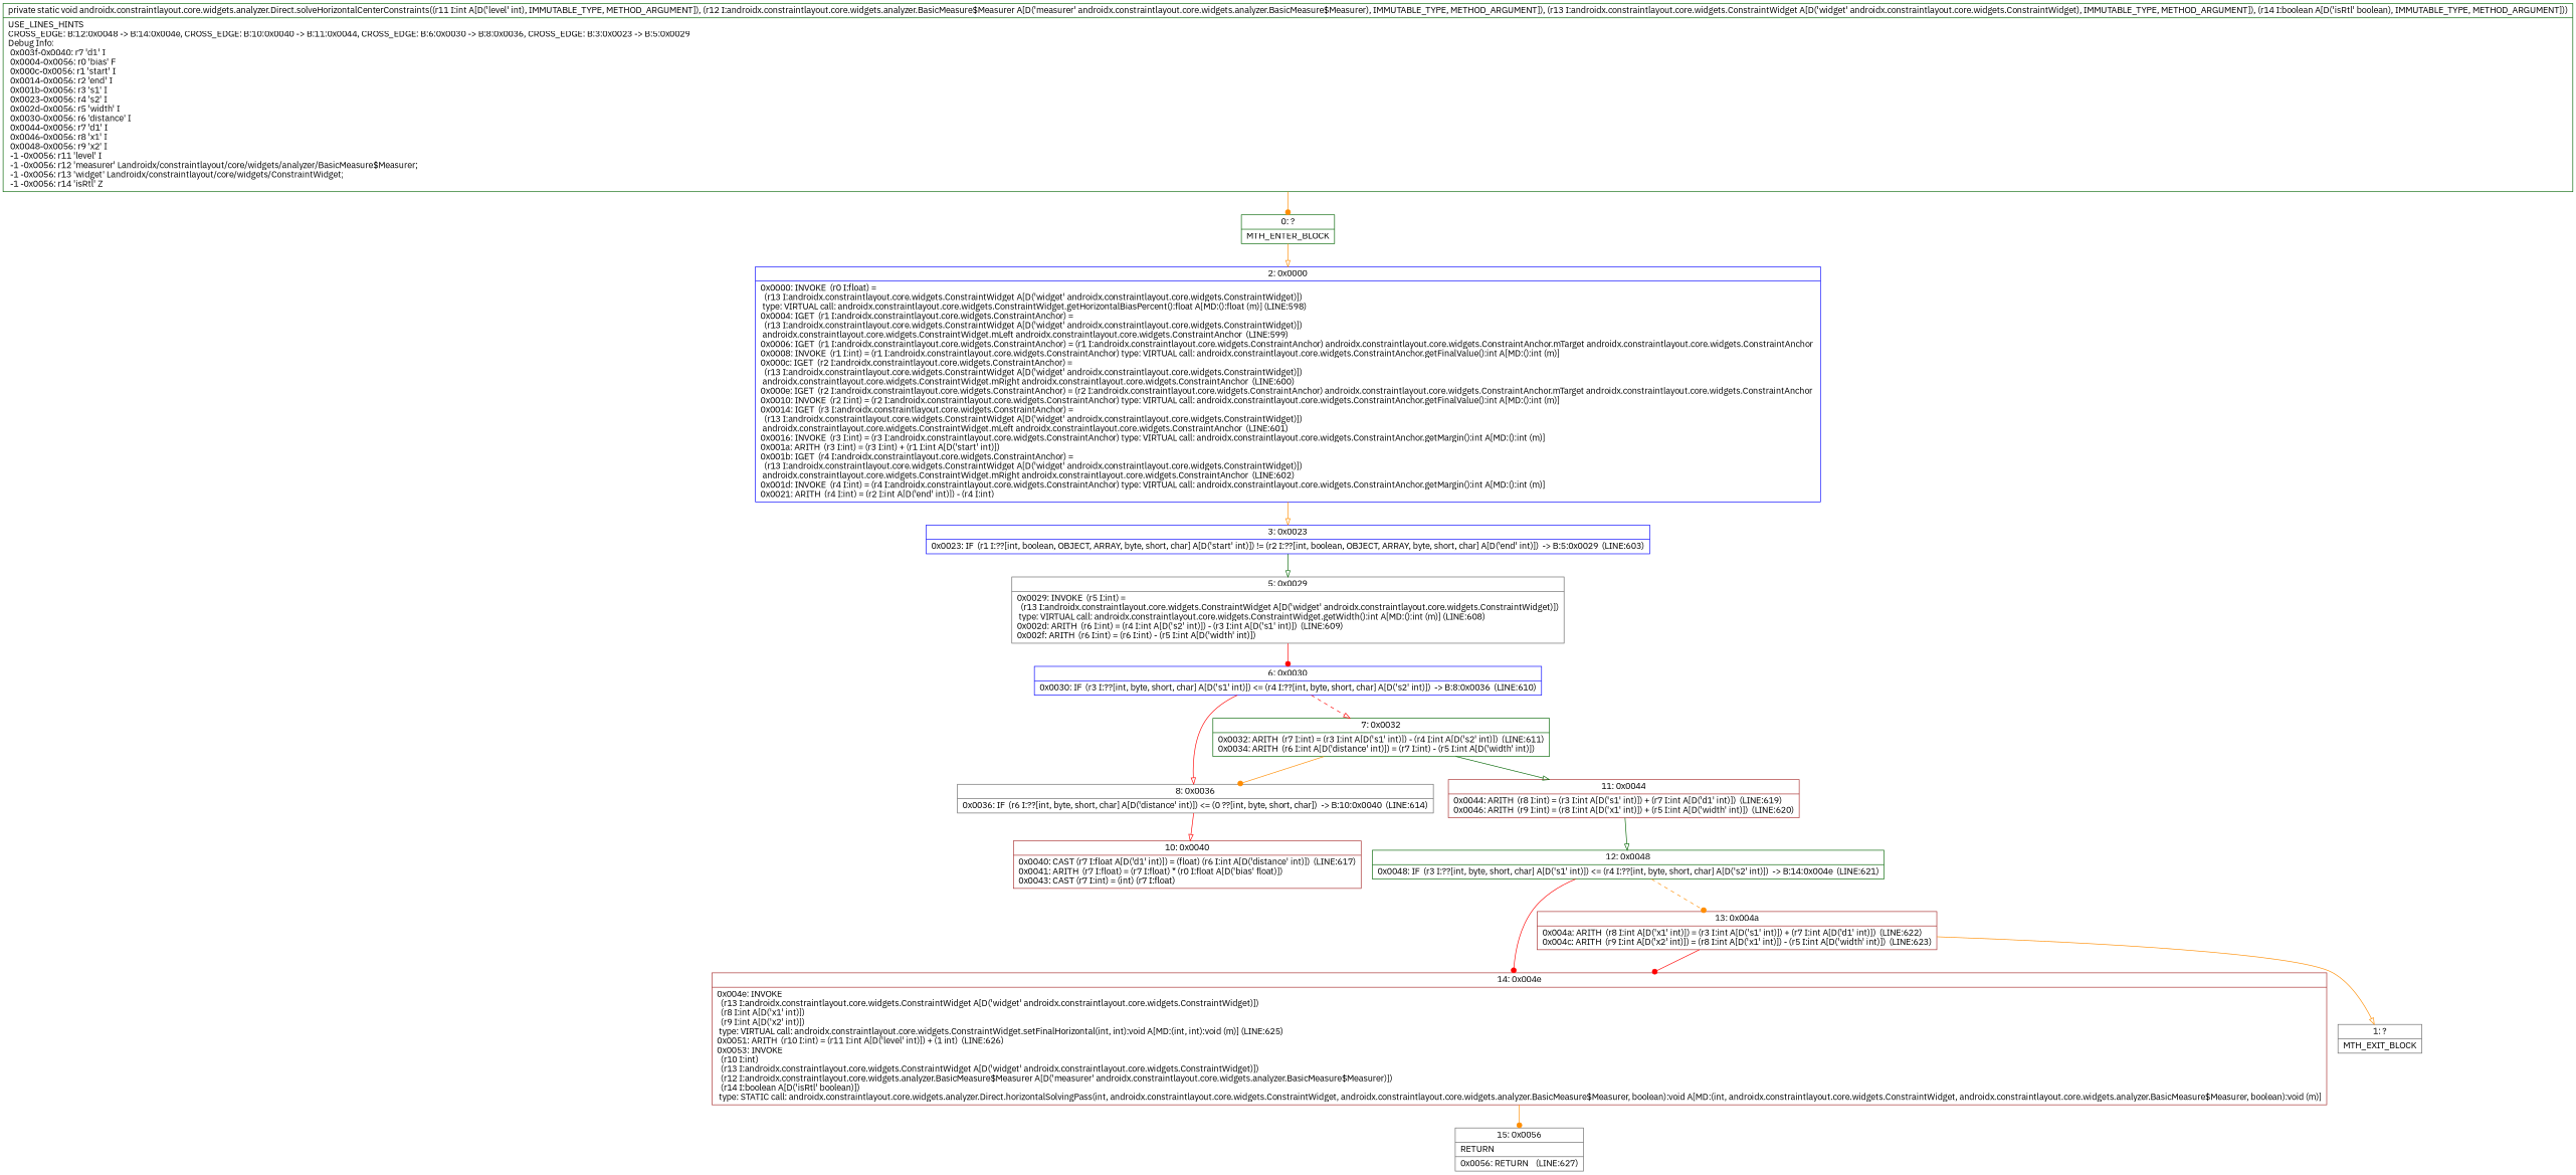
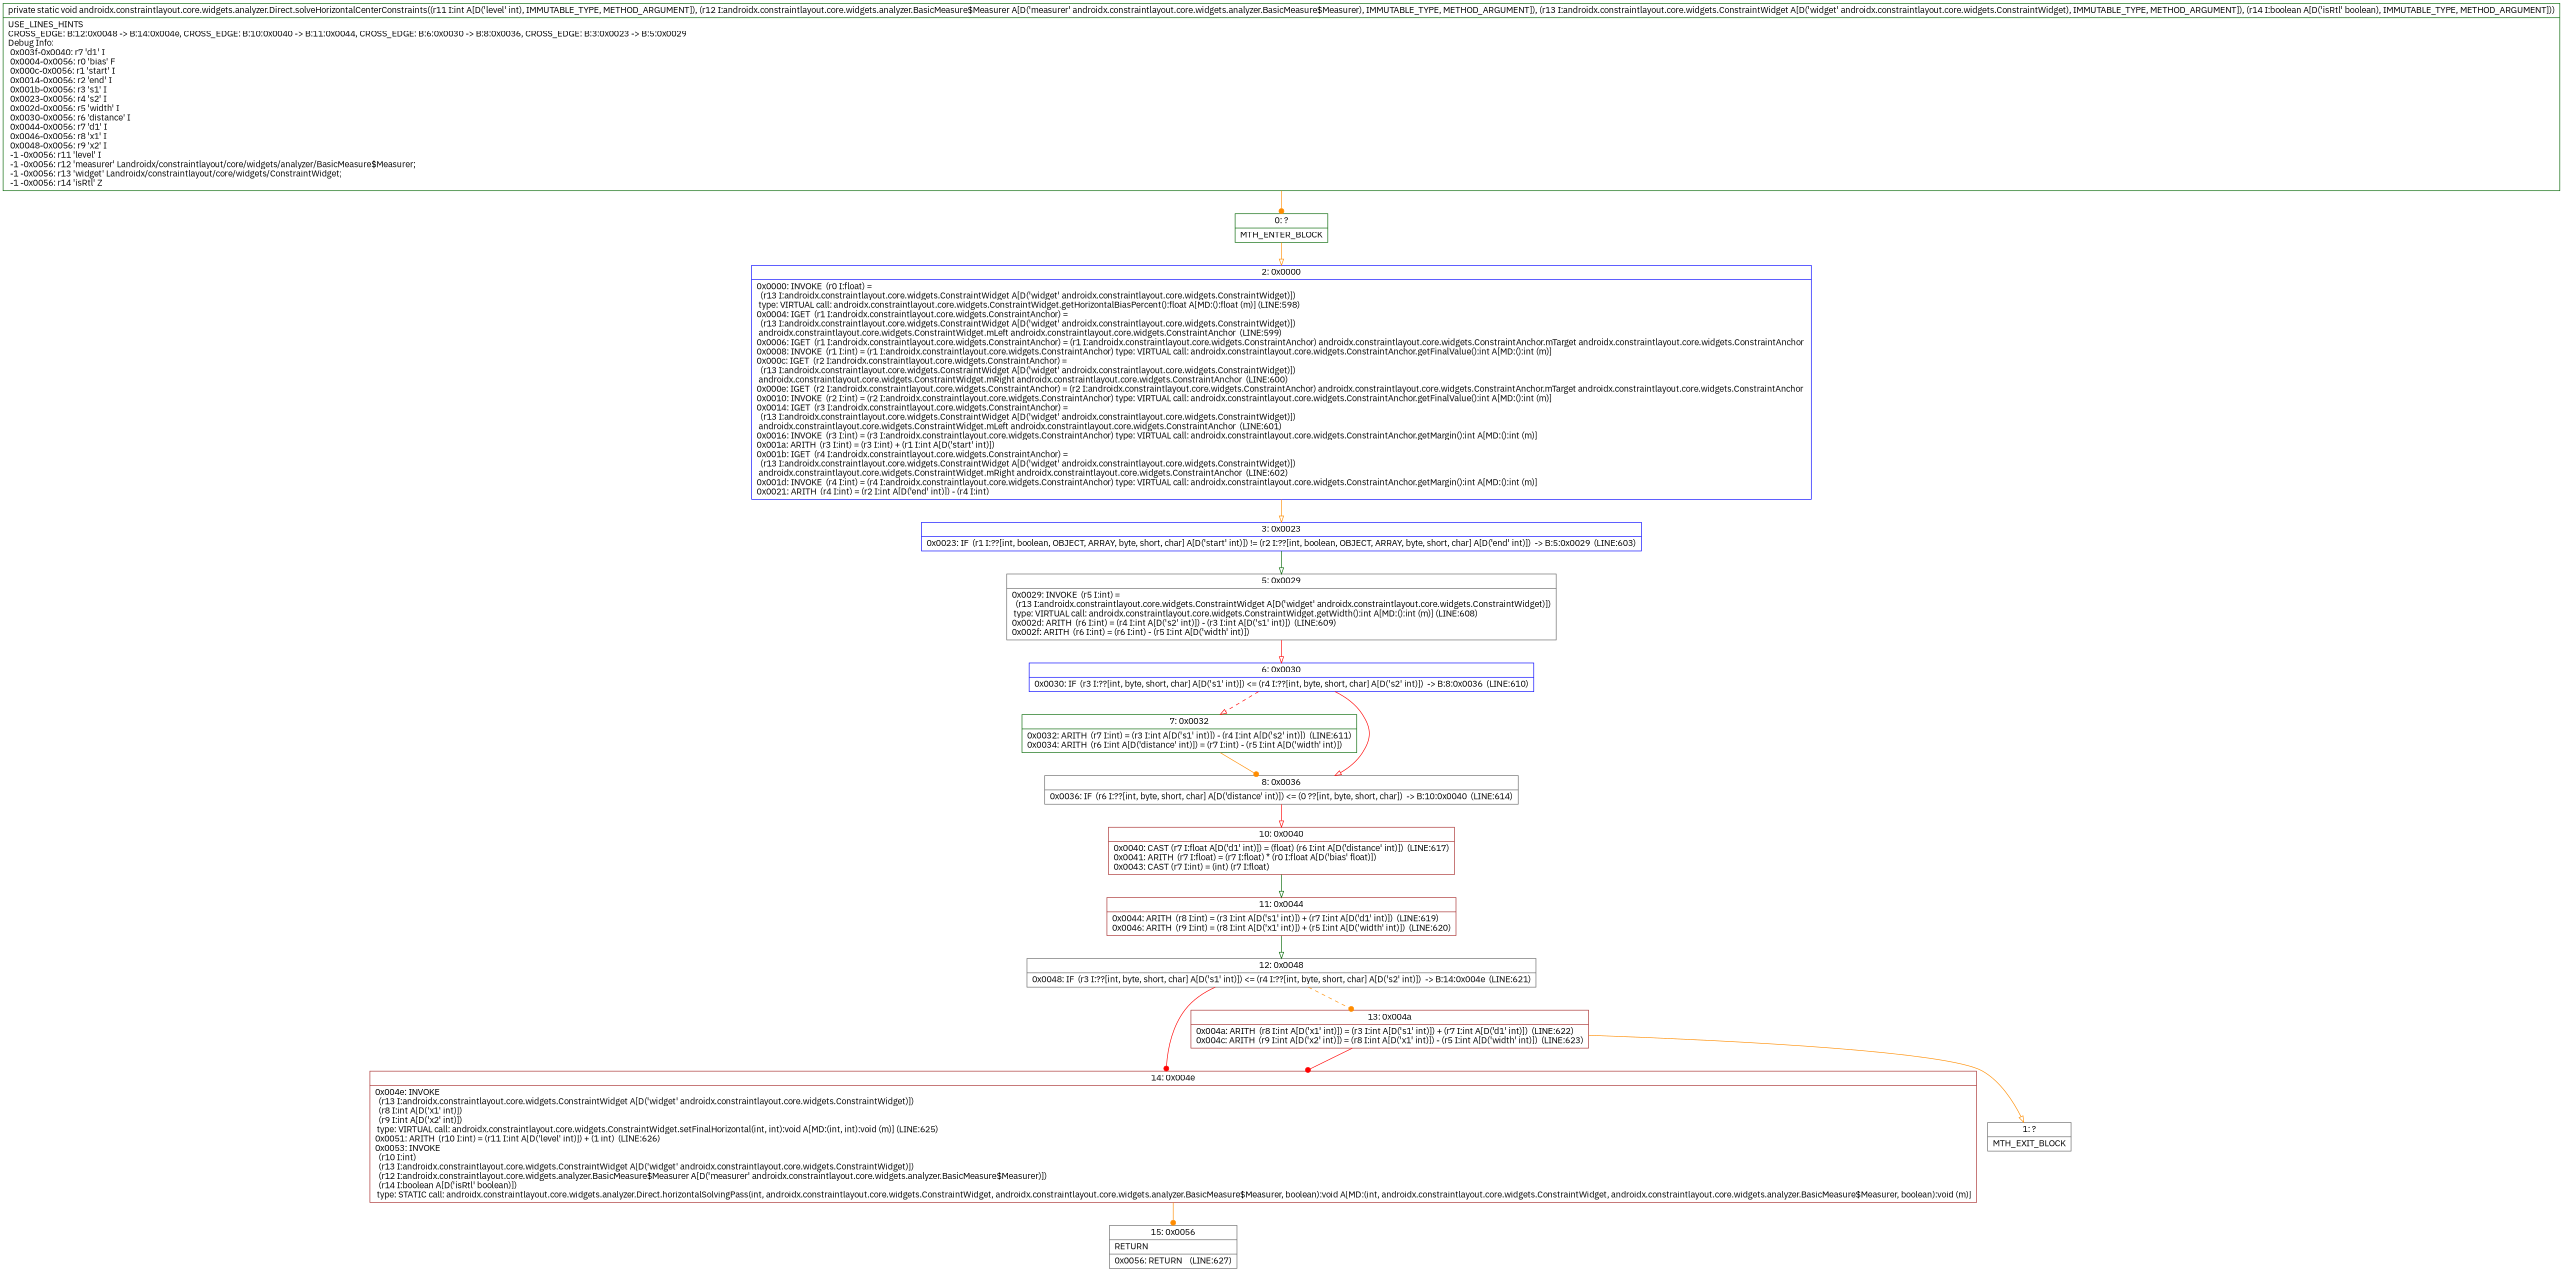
  digraph {
    fontname="IBM Plex Sans"
    node [color=gray40 fontname="IBM Plex Sans" shape=record]
    edge [arrowhead=onormal color=darkorange fontname="IBM Plex Sans"]
    n1 [color=darkgreen label="{0\:\ ?|MTH_ENTER_BLOCK\l}"]
    n2 [color=blue label="{2\:\ 0x0000|0x0000: INVOKE  (r0 I:float) = \l  (r13 I:androidx.constraintlayout.core.widgets.ConstraintWidget A[D('widget' androidx.constraintlayout.core.widgets.ConstraintWidget)])\l type: VIRTUAL call: androidx.constraintlayout.core.widgets.ConstraintWidget.getHorizontalBiasPercent():float A[MD:():float (m)] (LINE:598)\l0x0004: IGET  (r1 I:androidx.constraintlayout.core.widgets.ConstraintAnchor) = \l  (r13 I:androidx.constraintlayout.core.widgets.ConstraintWidget A[D('widget' androidx.constraintlayout.core.widgets.ConstraintWidget)])\l androidx.constraintlayout.core.widgets.ConstraintWidget.mLeft androidx.constraintlayout.core.widgets.ConstraintAnchor  (LINE:599)\l0x0006: IGET  (r1 I:androidx.constraintlayout.core.widgets.ConstraintAnchor) = (r1 I:androidx.constraintlayout.core.widgets.ConstraintAnchor) androidx.constraintlayout.core.widgets.ConstraintAnchor.mTarget androidx.constraintlayout.core.widgets.ConstraintAnchor \l0x0008: INVOKE  (r1 I:int) = (r1 I:androidx.constraintlayout.core.widgets.ConstraintAnchor) type: VIRTUAL call: androidx.constraintlayout.core.widgets.ConstraintAnchor.getFinalValue():int A[MD:():int (m)]\l0x000c: IGET  (r2 I:androidx.constraintlayout.core.widgets.ConstraintAnchor) = \l  (r13 I:androidx.constraintlayout.core.widgets.ConstraintWidget A[D('widget' androidx.constraintlayout.core.widgets.ConstraintWidget)])\l androidx.constraintlayout.core.widgets.ConstraintWidget.mRight androidx.constraintlayout.core.widgets.ConstraintAnchor  (LINE:600)\l0x000e: IGET  (r2 I:androidx.constraintlayout.core.widgets.ConstraintAnchor) = (r2 I:androidx.constraintlayout.core.widgets.ConstraintAnchor) androidx.constraintlayout.core.widgets.ConstraintAnchor.mTarget androidx.constraintlayout.core.widgets.ConstraintAnchor \l0x0010: INVOKE  (r2 I:int) = (r2 I:androidx.constraintlayout.core.widgets.ConstraintAnchor) type: VIRTUAL call: androidx.constraintlayout.core.widgets.ConstraintAnchor.getFinalValue():int A[MD:():int (m)]\l0x0014: IGET  (r3 I:androidx.constraintlayout.core.widgets.ConstraintAnchor) = \l  (r13 I:androidx.constraintlayout.core.widgets.ConstraintWidget A[D('widget' androidx.constraintlayout.core.widgets.ConstraintWidget)])\l androidx.constraintlayout.core.widgets.ConstraintWidget.mLeft androidx.constraintlayout.core.widgets.ConstraintAnchor  (LINE:601)\l0x0016: INVOKE  (r3 I:int) = (r3 I:androidx.constraintlayout.core.widgets.ConstraintAnchor) type: VIRTUAL call: androidx.constraintlayout.core.widgets.ConstraintAnchor.getMargin():int A[MD:():int (m)]\l0x001a: ARITH  (r3 I:int) = (r3 I:int) + (r1 I:int A[D('start' int)]) \l0x001b: IGET  (r4 I:androidx.constraintlayout.core.widgets.ConstraintAnchor) = \l  (r13 I:androidx.constraintlayout.core.widgets.ConstraintWidget A[D('widget' androidx.constraintlayout.core.widgets.ConstraintWidget)])\l androidx.constraintlayout.core.widgets.ConstraintWidget.mRight androidx.constraintlayout.core.widgets.ConstraintAnchor  (LINE:602)\l0x001d: INVOKE  (r4 I:int) = (r4 I:androidx.constraintlayout.core.widgets.ConstraintAnchor) type: VIRTUAL call: androidx.constraintlayout.core.widgets.ConstraintAnchor.getMargin():int A[MD:():int (m)]\l0x0021: ARITH  (r4 I:int) = (r2 I:int A[D('end' int)]) \- (r4 I:int) \l}"]
    n3 [color=blue label="{3\:\ 0x0023|0x0023: IF  (r1 I:??[int, boolean, OBJECT, ARRAY, byte, short, char] A[D('start' int)]) != (r2 I:??[int, boolean, OBJECT, ARRAY, byte, short, char] A[D('end' int)])  \-\> B:5:0x0029  (LINE:603)\l}"]
    n4 [label="{5\:\ 0x0029|0x0029: INVOKE  (r5 I:int) = \l  (r13 I:androidx.constraintlayout.core.widgets.ConstraintWidget A[D('widget' androidx.constraintlayout.core.widgets.ConstraintWidget)])\l type: VIRTUAL call: androidx.constraintlayout.core.widgets.ConstraintWidget.getWidth():int A[MD:():int (m)] (LINE:608)\l0x002d: ARITH  (r6 I:int) = (r4 I:int A[D('s2' int)]) \- (r3 I:int A[D('s1' int)])  (LINE:609)\l0x002f: ARITH  (r6 I:int) = (r6 I:int) \- (r5 I:int A[D('width' int)]) \l}"]
    n5 [color=blue label="{6\:\ 0x0030|0x0030: IF  (r3 I:??[int, byte, short, char] A[D('s1' int)]) \<= (r4 I:??[int, byte, short, char] A[D('s2' int)])  \-\> B:8:0x0036  (LINE:610)\l}"]
    n6 [color=darkgreen label="{7\:\ 0x0032|0x0032: ARITH  (r7 I:int) = (r3 I:int A[D('s1' int)]) \- (r4 I:int A[D('s2' int)])  (LINE:611)\l0x0034: ARITH  (r6 I:int A[D('distance' int)]) = (r7 I:int) \- (r5 I:int A[D('width' int)]) \l}"]
    n7 [label="{8\:\ 0x0036|0x0036: IF  (r6 I:??[int, byte, short, char] A[D('distance' int)]) \<= (0 ??[int, byte, short, char])  \-\> B:10:0x0040  (LINE:614)\l}"]
    n8 [color=brown label="{10\:\ 0x0040|0x0040: CAST (r7 I:float A[D('d1' int)]) = (float) (r6 I:int A[D('distance' int)])  (LINE:617)\l0x0041: ARITH  (r7 I:float) = (r7 I:float) * (r0 I:float A[D('bias' float)]) \l0x0043: CAST (r7 I:int) = (int) (r7 I:float) \l}"]
    n9 [color=brown label="{11\:\ 0x0044|0x0044: ARITH  (r8 I:int) = (r3 I:int A[D('s1' int)]) + (r7 I:int A[D('d1' int)])  (LINE:619)\l0x0046: ARITH  (r9 I:int) = (r8 I:int A[D('x1' int)]) + (r5 I:int A[D('width' int)])  (LINE:620)\l}"]
-   n10 [color=darkgreen label="{12\:\ 0x0048|0x0048: IF  (r3 I:??[int, byte, short, char] A[D('s1' int)]) \<= (r4 I:??[int, byte, short, char] A[D('s2' int)])  \-\> B:14:0x004e  (LINE:621)\l}"]
+   n10 [label="{12\:\ 0x0048|0x0048: IF  (r3 I:??[int, byte, short, char] A[D('s1' int)]) \<= (r4 I:??[int, byte, short, char] A[D('s2' int)])  \-\> B:14:0x004e  (LINE:621)\l}"]
    n11 [color=brown label="{13\:\ 0x004a|0x004a: ARITH  (r8 I:int A[D('x1' int)]) = (r3 I:int A[D('s1' int)]) + (r7 I:int A[D('d1' int)])  (LINE:622)\l0x004c: ARITH  (r9 I:int A[D('x2' int)]) = (r8 I:int A[D('x1' int)]) \- (r5 I:int A[D('width' int)])  (LINE:623)\l}"]
    n12 [color=brown label="{14\:\ 0x004e|0x004e: INVOKE  \l  (r13 I:androidx.constraintlayout.core.widgets.ConstraintWidget A[D('widget' androidx.constraintlayout.core.widgets.ConstraintWidget)])\l  (r8 I:int A[D('x1' int)])\l  (r9 I:int A[D('x2' int)])\l type: VIRTUAL call: androidx.constraintlayout.core.widgets.ConstraintWidget.setFinalHorizontal(int, int):void A[MD:(int, int):void (m)] (LINE:625)\l0x0051: ARITH  (r10 I:int) = (r11 I:int A[D('level' int)]) + (1 int)  (LINE:626)\l0x0053: INVOKE  \l  (r10 I:int)\l  (r13 I:androidx.constraintlayout.core.widgets.ConstraintWidget A[D('widget' androidx.constraintlayout.core.widgets.ConstraintWidget)])\l  (r12 I:androidx.constraintlayout.core.widgets.analyzer.BasicMeasure$Measurer A[D('measurer' androidx.constraintlayout.core.widgets.analyzer.BasicMeasure$Measurer)])\l  (r14 I:boolean A[D('isRtl' boolean)])\l type: STATIC call: androidx.constraintlayout.core.widgets.analyzer.Direct.horizontalSolvingPass(int, androidx.constraintlayout.core.widgets.ConstraintWidget, androidx.constraintlayout.core.widgets.analyzer.BasicMeasure$Measurer, boolean):void A[MD:(int, androidx.constraintlayout.core.widgets.ConstraintWidget, androidx.constraintlayout.core.widgets.analyzer.BasicMeasure$Measurer, boolean):void (m)]\l}"]
    n13 [label="{1\:\ ?|MTH_EXIT_BLOCK\l}"]
    n14 [label="{15\:\ 0x0056|RETURN\l|0x0056: RETURN    (LINE:627)\l}"]
    n15 [color=darkgreen label="{private static void androidx.constraintlayout.core.widgets.analyzer.Direct.solveHorizontalCenterConstraints((r11 I:int A[D('level' int), IMMUTABLE_TYPE, METHOD_ARGUMENT]), (r12 I:androidx.constraintlayout.core.widgets.analyzer.BasicMeasure$Measurer A[D('measurer' androidx.constraintlayout.core.widgets.analyzer.BasicMeasure$Measurer), IMMUTABLE_TYPE, METHOD_ARGUMENT]), (r13 I:androidx.constraintlayout.core.widgets.ConstraintWidget A[D('widget' androidx.constraintlayout.core.widgets.ConstraintWidget), IMMUTABLE_TYPE, METHOD_ARGUMENT]), (r14 I:boolean A[D('isRtl' boolean), IMMUTABLE_TYPE, METHOD_ARGUMENT]))  | USE_LINES_HINTS\lCROSS_EDGE: B:12:0x0048 \-\> B:14:0x004e, CROSS_EDGE: B:10:0x0040 \-\> B:11:0x0044, CROSS_EDGE: B:6:0x0030 \-\> B:8:0x0036, CROSS_EDGE: B:3:0x0023 \-\> B:5:0x0029\lDebug Info:\l  0x003f\-0x0040: r7 'd1' I\l  0x0004\-0x0056: r0 'bias' F\l  0x000c\-0x0056: r1 'start' I\l  0x0014\-0x0056: r2 'end' I\l  0x001b\-0x0056: r3 's1' I\l  0x0023\-0x0056: r4 's2' I\l  0x002d\-0x0056: r5 'width' I\l  0x0030\-0x0056: r6 'distance' I\l  0x0044\-0x0056: r7 'd1' I\l  0x0046\-0x0056: r8 'x1' I\l  0x0048\-0x0056: r9 'x2' I\l  \-1 \-0x0056: r11 'level' I\l  \-1 \-0x0056: r12 'measurer' Landroidx\/constraintlayout\/core\/widgets\/analyzer\/BasicMeasure$Measurer;\l  \-1 \-0x0056: r13 'widget' Landroidx\/constraintlayout\/core\/widgets\/ConstraintWidget;\l  \-1 \-0x0056: r14 'isRtl' Z\l}"]
    n1 -> n2
    n2 -> n3
    n3 -> n4 [color=darkgreen]
-   n4 -> n5 [arrowhead=dot color=red]
+   n4 -> n5 [color=red]
    n5 -> n6 [color=red style=dashed]
    n5 -> n7 [color=red]
    n6 -> n7 [arrowhead=dot]
    n7 -> n8 [color=red]
-   n6 -> n9 [color=darkgreen]
+   n8 -> n9 [color=darkgreen]
    n9 -> n10 [color=darkgreen]
    n10 -> n11 [arrowhead=dot style=dashed]
    n10 -> n12 [arrowhead=dot color=red]
    n11 -> n12 [arrowhead=dot color=red]
    n11 -> n13
    n12 -> n14 [arrowhead=dot]
    n15 -> n1 [arrowhead=dot]
  }
